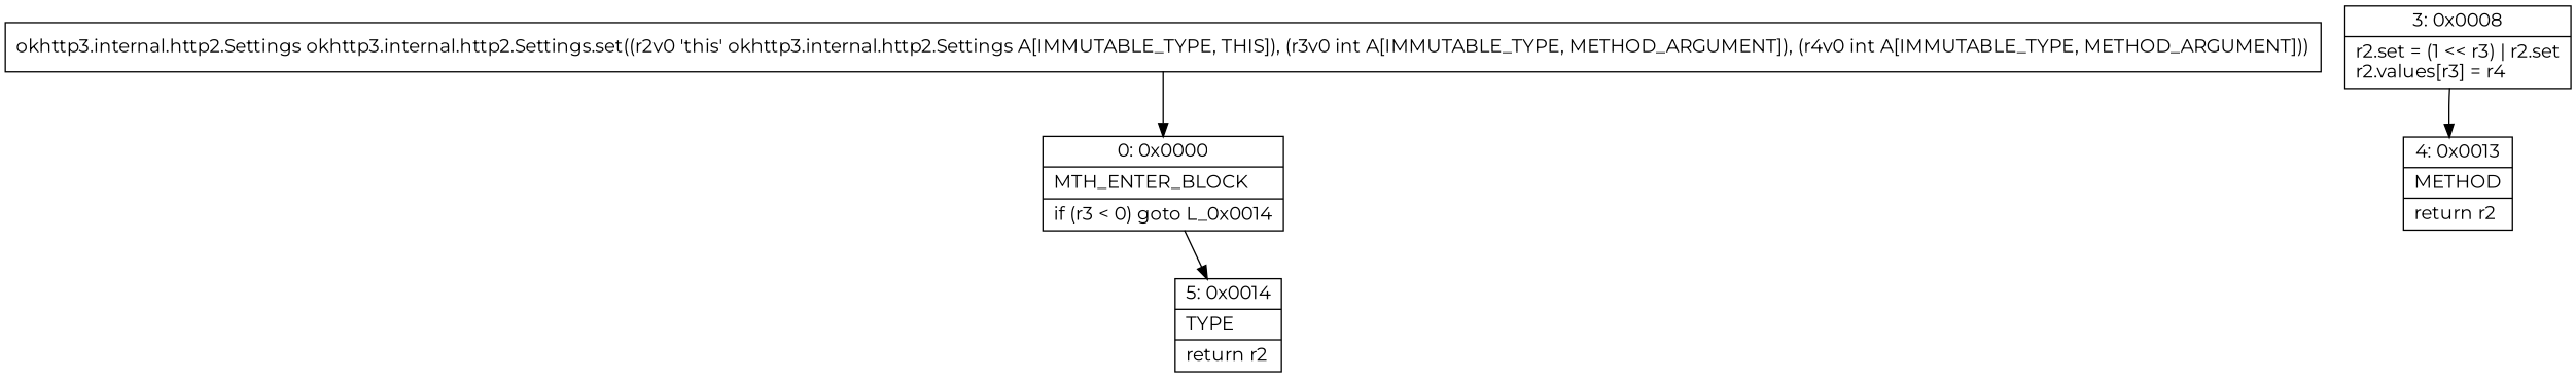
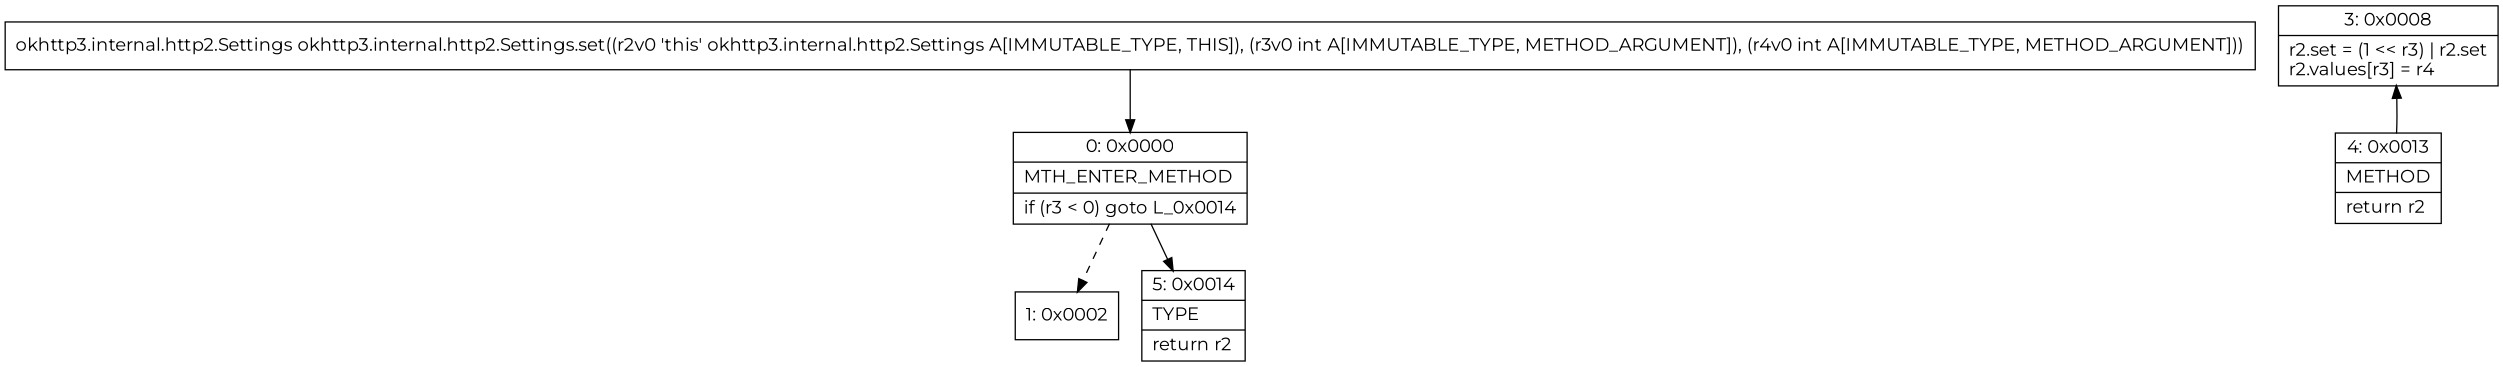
  digraph {
    fontname=Montserrat
    node [fontname=Montserrat shape=record]
    edge [fontname=Montserrat]
-   n1 [label="{0\:\ 0x0000|MTH_ENTER_BLOCK\l|if (r3 \< 0) goto L_0x0014\l}"]
+   n1 [label="{0\:\ 0x0000|MTH_ENTER_METHOD\l|if (r3 \< 0) goto L_0x0014\l}"]
+   n2 [label="{1\:\ 0x0002}"]
    n3 [label="{5\:\ 0x0014|TYPE\l|return r2\l}"]
    n4 [label="{3\:\ 0x0008|r2.set = (1 \<\< r3) \| r2.set\lr2.values[r3] = r4\l}"]
    n5 [label="{4\:\ 0x0013|METHOD\l|return r2\l}"]
    n6 [label="{okhttp3.internal.http2.Settings okhttp3.internal.http2.Settings.set((r2v0 'this' okhttp3.internal.http2.Settings A[IMMUTABLE_TYPE, THIS]), (r3v0 int A[IMMUTABLE_TYPE, METHOD_ARGUMENT]), (r4v0 int A[IMMUTABLE_TYPE, METHOD_ARGUMENT])) }"]
+   n1 -> n2 [style=dashed]
    n1 -> n3
-   n4 -> n5
+   n5 -> n4
    n6 -> n1
  }
